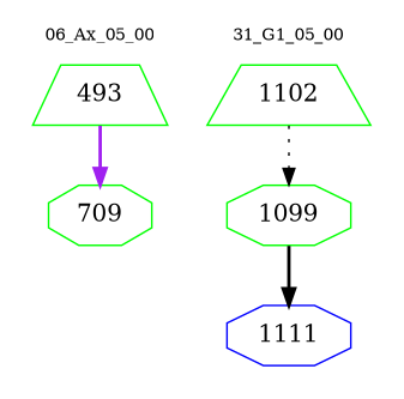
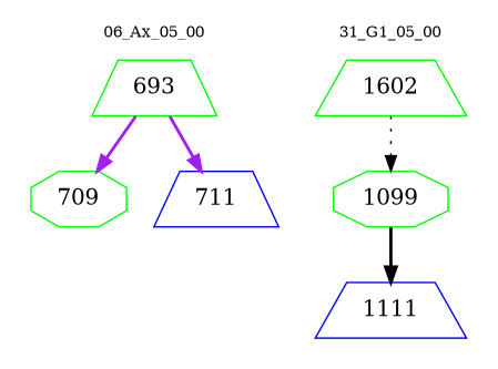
  digraph {
    node [color=green shape=trapezium]
    edge [color=purple style=bold]
    n1 [label=709 shape=octagon]
-   n2 [label=493]
-   n4 [label=1102]
+   n2 [label=693]
+   n3 [color=blue label=711]
+   n4 [label=1602]
    n5 [label=1099 shape=octagon]
-   n6 [color=blue label=1111 shape=octagon]
+   n6 [color=blue label=1111]
    subgraph cluster_1 {
      color=white
      fontsize=10
      label="06_Ax_05_00"
      n1
      n2
+     n3
    }
    subgraph cluster_2 {
      color=white
      fontsize=10
      label="31_G1_05_00"
      n4
      n5
      n6
    }
    n2 -> n1
+   n2 -> n3
    n4 -> n5 [color=black style=dotted]
    n5 -> n6 [color=black]
  }
